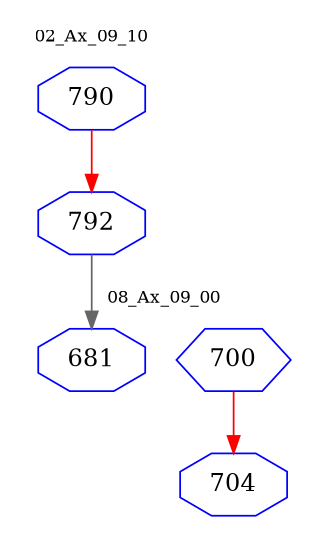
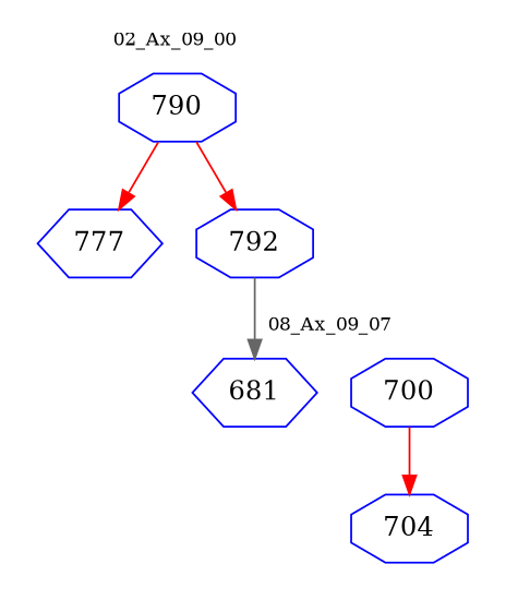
  digraph {
    node [color=blue shape=octagon]
    edge [color=red]
    n1 [label=790]
+   n2 [label=777 shape=hexagon]
    n3 [label=792]
-   n4 [label=700 shape=hexagon]
-   n5 [label=681]
+   n4 [label=700]
+   n5 [label=681 shape=hexagon]
    n6 [label=704]
    subgraph cluster_1 {
      color=white
      fontsize=10
-     label="02_Ax_09_10"
+     label="02_Ax_09_00"
      n1
+     n2
      n3
    }
    subgraph cluster_2 {
      color=white
      fontsize=10
-     label="08_Ax_09_00"
+     label="08_Ax_09_07"
      n4
      n5
      n6
    }
+   n1 -> n2
    n1 -> n3
    n3 -> n5 [color=gray40]
    n4 -> n6
  }
